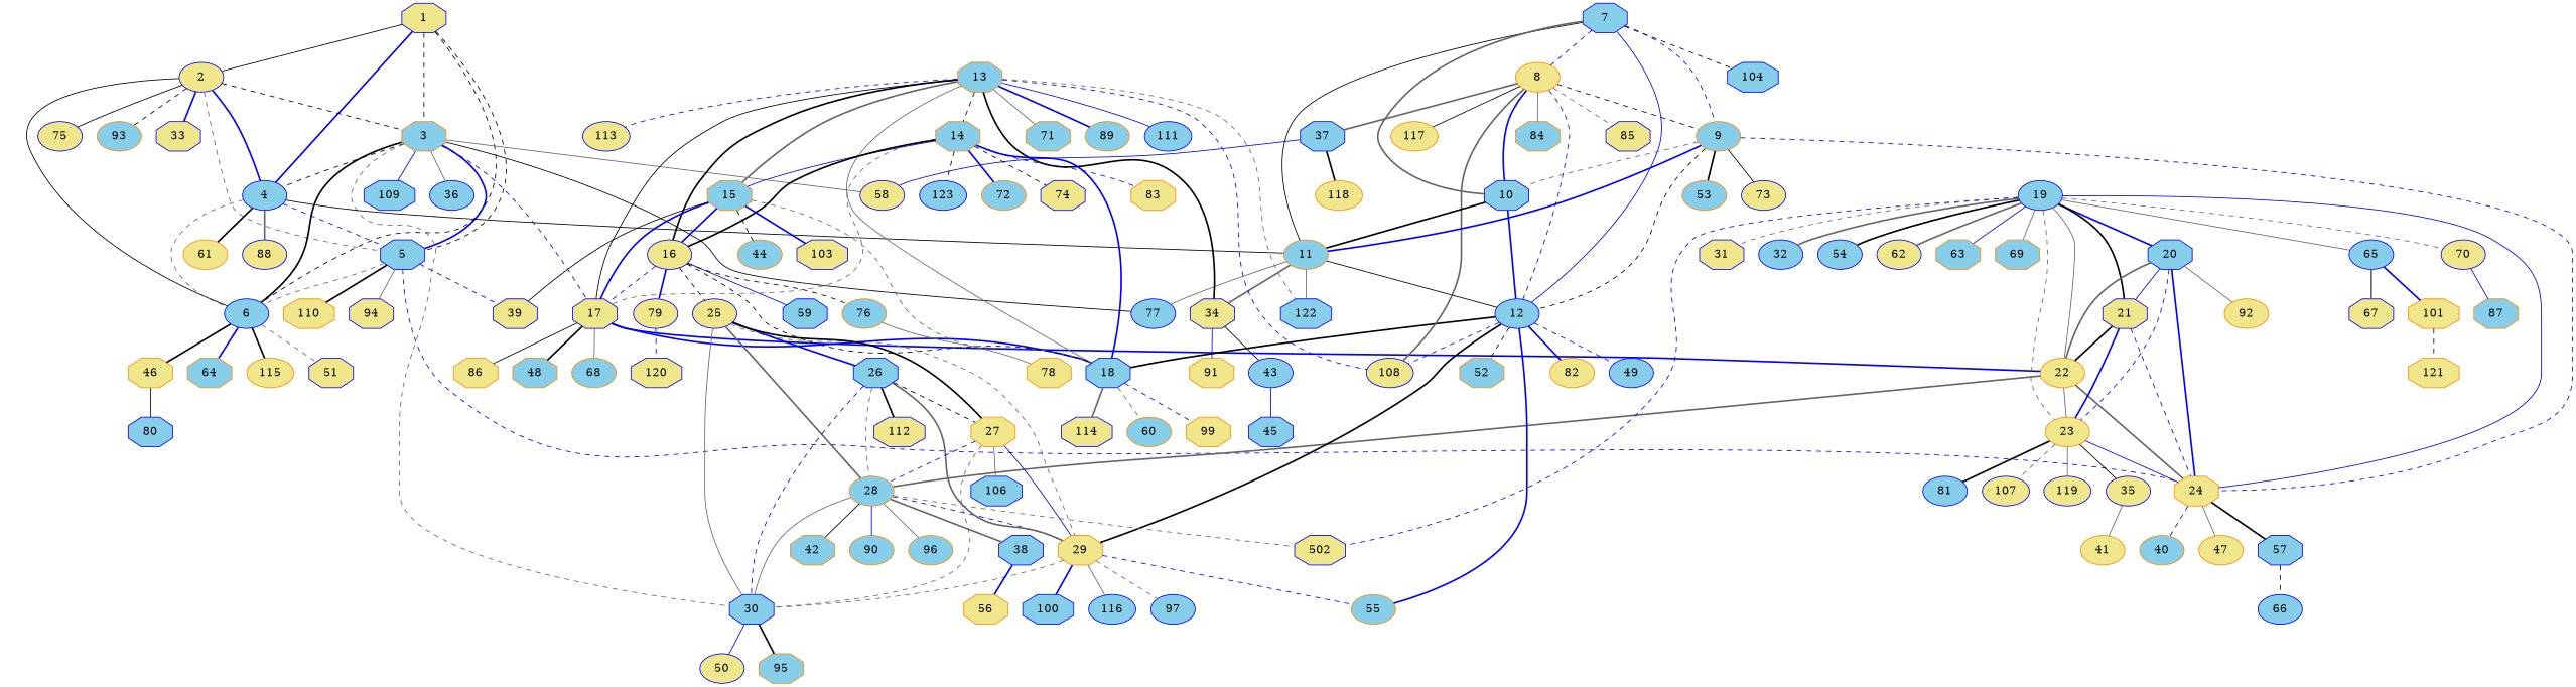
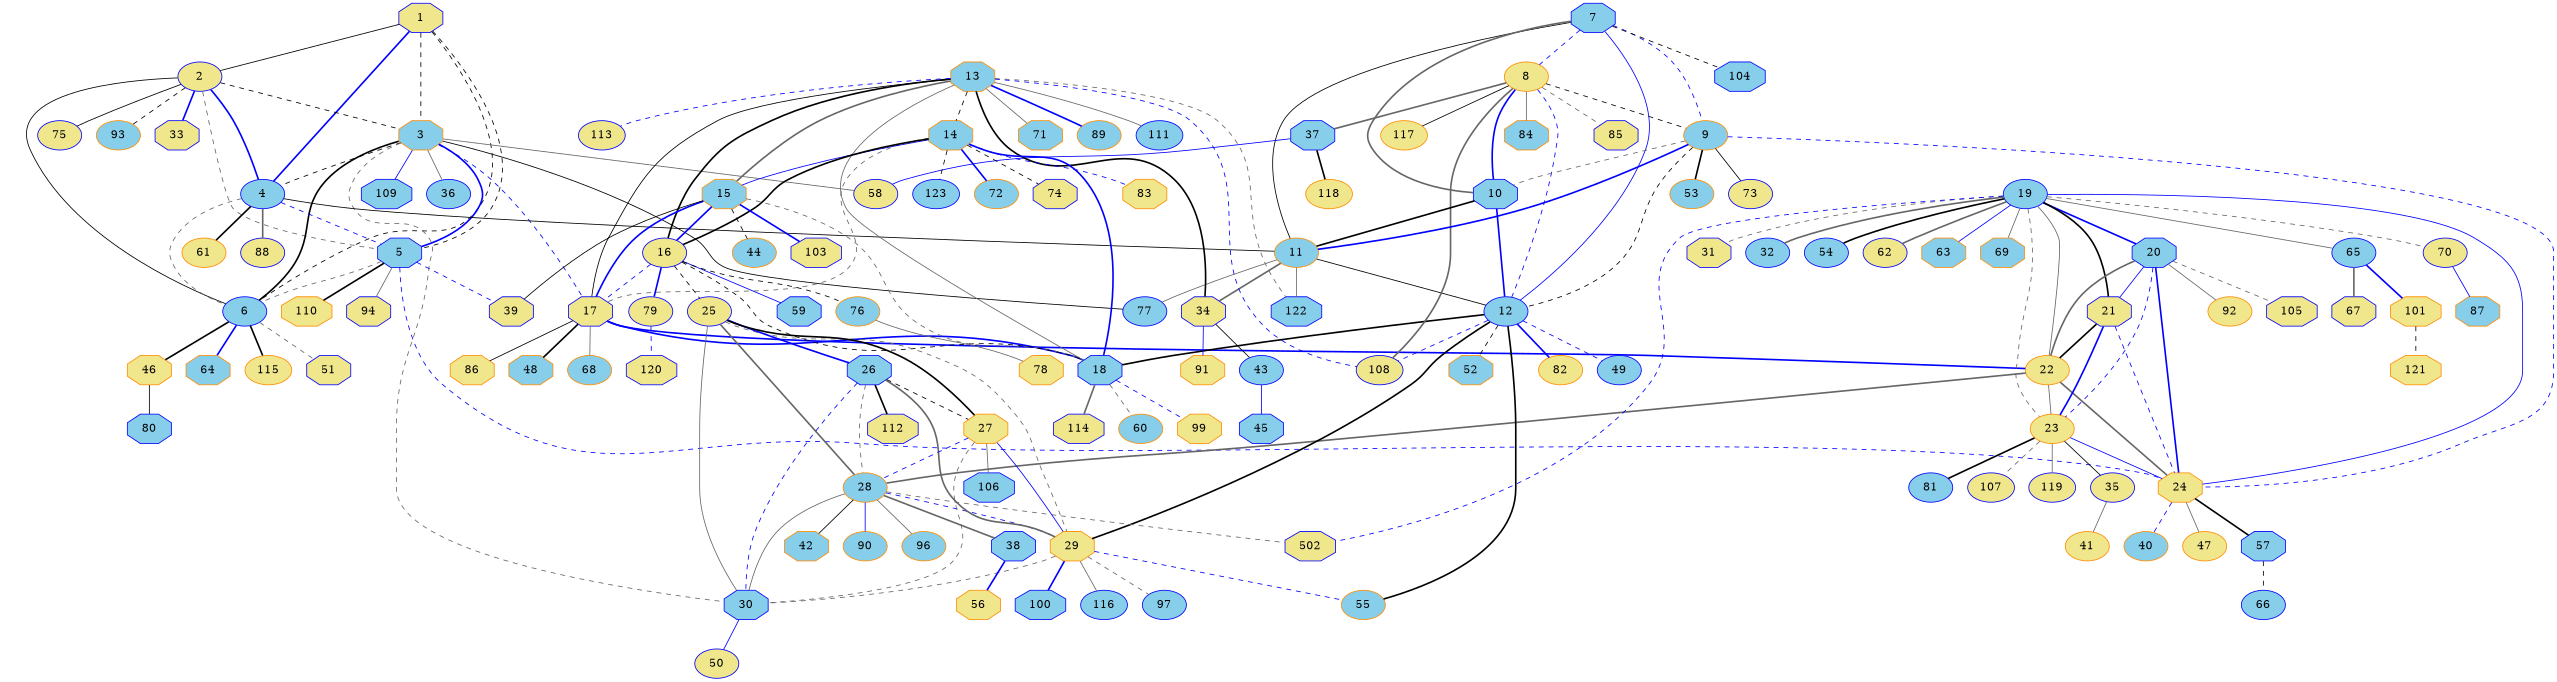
  graph {
    node [color=blue fillcolor=skyblue shape=octagon style=filled]
    edge [color=blue style=dashed]
    1 [fillcolor=khaki]
    2 [fillcolor=khaki shape=ellipse]
    3 [color=darkorange]
    4 [shape=ellipse]
    5
    6 [shape=ellipse]
    33 [fillcolor=khaki]
    75 [fillcolor=khaki shape=ellipse]
    93 [color=darkorange shape=ellipse]
    17 [fillcolor=khaki]
    30
    36 [shape=ellipse]
    58 [fillcolor=khaki shape=ellipse]
    77 [shape=ellipse]
    109
    11 [color=darkorange shape=ellipse]
    61 [color=darkorange fillcolor=khaki shape=ellipse]
    88 [fillcolor=khaki shape=ellipse]
    24 [color=darkorange fillcolor=khaki]
    39 [fillcolor=khaki]
    94 [fillcolor=khaki]
    110 [color=darkorange fillcolor=khaki]
    46 [color=darkorange fillcolor=khaki]
    51 [fillcolor=khaki]
    64 [color=darkorange]
    115 [color=darkorange fillcolor=khaki shape=ellipse]
    18
    22 [color=darkorange fillcolor=khaki shape=ellipse]
    48 [color=darkorange]
    68 [color=darkorange shape=ellipse]
    86 [color=darkorange fillcolor=khaki]
    50 [fillcolor=khaki shape=ellipse]
-   95 [color=darkorange]
    12 [shape=ellipse]
    34 [fillcolor=khaki]
    122
    40 [color=darkorange shape=ellipse]
    47 [color=darkorange fillcolor=khaki shape=ellipse]
    57
    72 [color=darkorange shape=ellipse]
    80
    7
    8 [color=darkorange fillcolor=khaki shape=ellipse]
    9 [color=darkorange shape=ellipse]
    10
    104
    37
    84 [color=darkorange]
    85 [fillcolor=khaki]
    117 [color=darkorange fillcolor=khaki shape=ellipse]
    108 [fillcolor=khaki shape=ellipse]
    53 [color=darkorange shape=ellipse]
    73 [fillcolor=khaki shape=ellipse]
    29 [color=darkorange fillcolor=khaki]
    49 [shape=ellipse]
    52 [color=darkorange]
    55 [color=darkorange shape=ellipse]
    82 [color=darkorange fillcolor=khaki shape=ellipse]
    118 [color=darkorange fillcolor=khaki shape=ellipse]
    43 [shape=ellipse]
    91 [color=darkorange fillcolor=khaki]
    60 [color=darkorange shape=ellipse]
    99 [color=darkorange fillcolor=khaki]
    114 [fillcolor=khaki]
    97 [shape=ellipse]
    100
    116 [shape=ellipse]
    13 [color=darkorange]
    14 [color=darkorange]
    15 [color=darkorange]
    16 [fillcolor=khaki shape=ellipse]
    71 [color=darkorange]
    89 [color=darkorange shape=ellipse]
    111 [shape=ellipse]
    113 [fillcolor=khaki shape=ellipse]
    74 [fillcolor=khaki]
    83 [color=darkorange fillcolor=khaki]
    123 [shape=ellipse]
    44 [color=darkorange shape=ellipse]
    103 [fillcolor=khaki]
    25 [fillcolor=khaki shape=ellipse]
    59
    76 [color=darkorange shape=ellipse]
    79 [fillcolor=khaki shape=ellipse]
    28 [color=darkorange shape=ellipse]
    26
    27 [color=darkorange fillcolor=khaki]
    78 [color=darkorange fillcolor=khaki]
    120 [fillcolor=khaki]
    23 [color=darkorange fillcolor=khaki shape=ellipse]
    19 [shape=ellipse]
    20
    21 [fillcolor=khaki]
    31 [fillcolor=khaki]
    32 [shape=ellipse]
    54 [shape=ellipse]
    62 [fillcolor=khaki shape=ellipse]
    63 [color=darkorange]
    65 [shape=ellipse]
    69 [color=darkorange]
    70 [fillcolor=khaki shape=ellipse]
    n102 [fillcolor=khaki label=502]
    92 [color=darkorange fillcolor=khaki shape=ellipse]
+   105 [fillcolor=khaki]
    35 [fillcolor=khaki shape=ellipse]
    81 [shape=ellipse]
    107 [fillcolor=khaki shape=ellipse]
    119 [fillcolor=khaki shape=ellipse]
    67 [fillcolor=khaki]
    101 [color=darkorange fillcolor=khaki]
    87 [color=darkorange]
    38
    42 [color=darkorange]
    90 [color=darkorange shape=ellipse]
    96 [color=darkorange shape=ellipse]
    41 [color=darkorange fillcolor=khaki shape=ellipse]
    66 [shape=ellipse]
    112 [fillcolor=khaki]
    106
    56 [color=darkorange fillcolor=khaki]
    45
    121 [color=darkorange fillcolor=khaki]
    1 -- 2 [color=black style=solid]
    1 -- 3 [color=black]
    1 -- 4 [style=bold]
    1 -- 5 [color=black]
    1 -- 6 [color=black]
    2 -- 3 [color=black]
    2 -- 4 [style=bold]
    2 -- 5 [color=gray40]
    2 -- 6 [color=black style=solid]
    2 -- 33 [style=bold]
    2 -- 75 [color=black style=solid]
    2 -- 93 [color=black]
    3 -- 4 [color=black]
    3 -- 5 [style=bold]
    3 -- 6 [color=black style=bold]
    3 -- 17
    3 -- 30 [color=gray40]
    3 -- 36 [color=gray40 style=solid]
    3 -- 58 [color=gray40 style=solid]
    3 -- 77 [color=black style=solid]
    3 -- 109 [style=solid]
    4 -- 5
    4 -- 6 [color=gray40]
    4 -- 11 [color=black style=solid]
    4 -- 61 [color=black style=bold]
    4 -- 88 [color=gray40 style=bold]
    5 -- 6 [color=gray40]
    5 -- 24
    5 -- 39
    5 -- 94 [color=gray40 style=solid]
    5 -- 110 [color=black style=bold]
    6 -- 46 [color=black style=bold]
    6 -- 51 [color=gray40]
    6 -- 64 [style=bold]
    6 -- 115 [color=black style=bold]
    17 -- 18 [style=bold]
    17 -- 22 [style=bold]
    17 -- 48 [color=black style=bold]
    17 -- 68 [color=gray40 style=solid]
    17 -- 86 [color=black style=solid]
    30 -- 50 [style=solid]
-   30 -- 95 [color=black style=bold]
    11 -- 77 [color=gray40 style=solid]
    11 -- 12 [color=black style=solid]
    11 -- 34 [color=gray40 style=bold]
    11 -- 122 [color=gray40 style=solid]
    24 -- 40
    24 -- 47 [color=gray40 style=solid]
    24 -- 57 [color=black style=bold]
    46 -- 80 [color=black style=solid]
    18 -- 60 [color=gray40]
    18 -- 99
    18 -- 114 [color=gray40 style=bold]
    22 -- 24 [color=gray40 style=bold]
    22 -- 28 [color=gray40 style=bold]
    22 -- 23 [color=gray40 style=solid]
    12 -- 18 [color=black style=bold]
    12 -- 108
    12 -- 29 [color=black style=bold]
    12 -- 49
    12 -- 52 [color=black]
-   12 -- 55 [style=bold]
+   12 -- 55 [color=black style=bold]
    12 -- 82 [style=bold]
    34 -- 43 [color=black style=solid]
    34 -- 91 [style=solid]
    57 -- 66 [color=black]
    7 -- 11 [color=black style=solid]
    7 -- 12 [style=solid]
    7 -- 8
    7 -- 9
    7 -- 10 [color=gray40 style=bold]
    7 -- 104 [color=black]
    8 -- 12
    8 -- 9 [color=black]
    8 -- 10 [style=bold]
    8 -- 37 [color=gray40 style=bold]
    8 -- 84 [color=gray40 style=solid]
    8 -- 85 [color=gray40]
    8 -- 117 [color=black style=solid]
    8 -- 108 [color=gray40 style=bold]
    9 -- 11 [style=bold]
    9 -- 24
    9 -- 12 [color=black]
    9 -- 10 [color=gray40]
    9 -- 53 [color=black style=bold]
    9 -- 73 [color=black style=solid]
    10 -- 11 [color=black style=bold]
    10 -- 12 [style=bold]
    37 -- 58 [style=solid]
    37 -- 118 [color=black style=bold]
    29 -- 30 [color=gray40]
    29 -- 55
    29 -- 97 [color=gray40]
    29 -- 100 [style=bold]
    29 -- 116 [color=gray40 style=solid]
    43 -- 45 [style=solid]
    13 -- 17 [color=black style=solid]
    13 -- 18 [color=gray40 style=solid]
    13 -- 34 [color=black style=bold]
    13 -- 122 [color=gray40]
    13 -- 108
    13 -- 14 [color=black]
    13 -- 15 [color=gray40 style=bold]
    13 -- 16 [color=black style=bold]
    13 -- 71 [color=gray40 style=solid]
    13 -- 89 [style=bold]
-   13 -- 111 [style=solid]
+   13 -- 111 [color=gray40 style=solid]
    13 -- 113
    14 -- 17 [color=gray40]
    14 -- 18 [style=bold]
    14 -- 72 [style=bold]
    14 -- 15 [style=solid]
    14 -- 16 [color=black style=bold]
    14 -- 74 [color=black]
    14 -- 83
    14 -- 123 [color=black]
    15 -- 17 [style=bold]
    15 -- 39 [color=black style=solid]
    15 -- 18 [color=gray40]
    15 -- 16 [style=bold]
    15 -- 44 [color=black]
    15 -- 103 [style=bold]
    16 -- 17
    16 -- 18 [color=black]
    16 -- 25 [color=black]
    16 -- 59 [style=solid]
    16 -- 76 [color=black]
    16 -- 79 [style=bold]
    25 -- 30 [color=gray40 style=solid]
    25 -- 29 [color=gray40]
    25 -- 28 [color=gray40 style=bold]
    25 -- 26 [style=bold]
    25 -- 27 [color=black style=bold]
    76 -- 78 [color=gray40 style=solid]
    79 -- 120
    28 -- 30 [color=gray40 style=solid]
    28 -- 29
    28 -- n102 [color=gray40]
    28 -- 38 [color=gray40 style=bold]
    28 -- 42 [color=black style=solid]
    28 -- 90 [style=solid]
    28 -- 96 [color=gray40 style=solid]
    26 -- 30
    26 -- 29 [color=gray40 style=bold]
    26 -- 28 [color=gray40]
    26 -- 27 [color=black]
    26 -- 112 [color=black style=bold]
    27 -- 30 [color=gray40]
    27 -- 29 [style=solid]
    27 -- 28
    27 -- 106 [color=gray40 style=solid]
    23 -- 24 [style=solid]
    23 -- 35 [color=black style=solid]
    23 -- 81 [color=black style=bold]
    23 -- 107 [color=gray40]
    23 -- 119 [color=gray40 style=solid]
    19 -- 24 [style=solid]
    19 -- 22 [color=gray40 style=solid]
    19 -- 23 [color=gray40]
    19 -- 20 [style=bold]
    19 -- 21 [color=black style=bold]
    19 -- 31 [color=gray40]
    19 -- 32 [color=gray40 style=bold]
    19 -- 54 [color=black style=bold]
    19 -- 62 [color=gray40 style=bold]
    19 -- 63 [style=solid]
    19 -- 65 [color=gray40 style=solid]
    19 -- 69 [color=gray40 style=solid]
    19 -- 70 [color=gray40]
    19 -- n102
    20 -- 24 [style=bold]
    20 -- 22 [color=gray40 style=bold]
    20 -- 23
    20 -- 21 [style=solid]
    20 -- 92 [color=gray40 style=solid]
+   20 -- 105 [color=gray40]
    21 -- 24
    21 -- 22 [color=black style=bold]
    21 -- 23 [style=bold]
    65 -- 67 [color=gray40 style=bold]
    65 -- 101 [style=bold]
    70 -- 87 [style=solid]
    35 -- 41 [color=gray40 style=solid]
    101 -- 121 [color=black]
    38 -- 56 [style=bold]
  }
